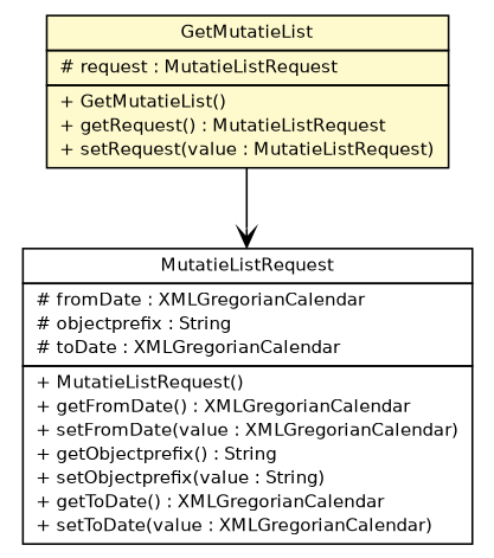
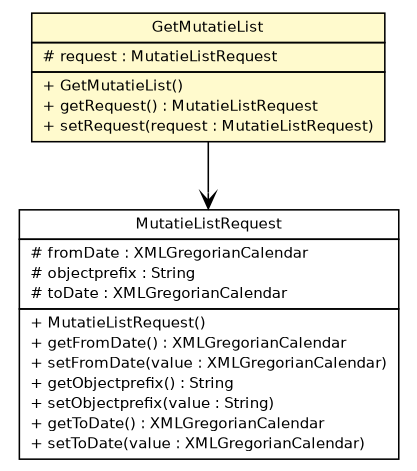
  digraph {
    nodesep=0.25
    ranksep=0.5
    fontname="DejaVu Sans"
    node [fontcolor=black fontname="DejaVu Sans" fontsize=10.0 shape=plaintext]
    n1 [label=<<table title="nl.b3p.brmo.soap.eigendom.MutatieListRequest" border="0" cellborder="1" cellspacing="0" cellpadding="2" port="p" href="./MutatieListRequest.html"> 		<tr><td><table border="0" cellspacing="0" cellpadding="1"> <tr><td align="center" balign="center"> MutatieListRequest </td></tr> 		</table></td></tr> 		<tr><td><table border="0" cellspacing="0" cellpadding="1"> <tr><td align="left" balign="left"> # fromDate : XMLGregorianCalendar </td></tr> <tr><td align="left" balign="left"> # objectprefix : String </td></tr> <tr><td align="left" balign="left"> # toDate : XMLGregorianCalendar </td></tr> 		</table></td></tr> 		<tr><td><table border="0" cellspacing="0" cellpadding="1"> <tr><td align="left" balign="left"> + MutatieListRequest() </td></tr> <tr><td align="left" balign="left"> + getFromDate() : XMLGregorianCalendar </td></tr> <tr><td align="left" balign="left"> + setFromDate(value : XMLGregorianCalendar) </td></tr> <tr><td align="left" balign="left"> + getObjectprefix() : String </td></tr> <tr><td align="left" balign="left"> + setObjectprefix(value : String) </td></tr> <tr><td align="left" balign="left"> + getToDate() : XMLGregorianCalendar </td></tr> <tr><td align="left" balign="left"> + setToDate(value : XMLGregorianCalendar) </td></tr> 		</table></td></tr> 		</table>>]
-   n2 [label=<<table title="nl.b3p.brmo.soap.eigendom.GetMutatieList" border="0" cellborder="1" cellspacing="0" cellpadding="2" port="p" bgcolor="lemonChiffon" href="./GetMutatieList.html"> 		<tr><td><table border="0" cellspacing="0" cellpadding="1"> <tr><td align="center" balign="center"> GetMutatieList </td></tr> 		</table></td></tr> 		<tr><td><table border="0" cellspacing="0" cellpadding="1"> <tr><td align="left" balign="left"> # request : MutatieListRequest </td></tr> 		</table></td></tr> 		<tr><td><table border="0" cellspacing="0" cellpadding="1"> <tr><td align="left" balign="left"> + GetMutatieList() </td></tr> <tr><td align="left" balign="left"> + getRequest() : MutatieListRequest </td></tr> <tr><td align="left" balign="left"> + setRequest(value : MutatieListRequest) </td></tr> 		</table></td></tr> 		</table>>]
+   n2 [label=<<table title="nl.b3p.brmo.soap.eigendom.GetMutatieList" border="0" cellborder="1" cellspacing="0" cellpadding="2" port="p" bgcolor="lemonChiffon" href="./GetMutatieList.html"> 		<tr><td><table border="0" cellspacing="0" cellpadding="1"> <tr><td align="center" balign="center"> GetMutatieList </td></tr> 		</table></td></tr> 		<tr><td><table border="0" cellspacing="0" cellpadding="1"> <tr><td align="left" balign="left"> # request : MutatieListRequest </td></tr> 		</table></td></tr> 		<tr><td><table border="0" cellspacing="0" cellpadding="1"> <tr><td align="left" balign="left"> + GetMutatieList() </td></tr> <tr><td align="left" balign="left"> + getRequest() : MutatieListRequest </td></tr> <tr><td align="left" balign="left"> + setRequest(request : MutatieListRequest) </td></tr> 		</table></td></tr> 		</table>>]
    n2 -> n1 [arrowhead=open color=black fontcolor=black fontname="DejaVu Sans" fontsize=10.0 headport=p labelfontname=Helvetica labelfontsize=10 tailport=p]
  }
